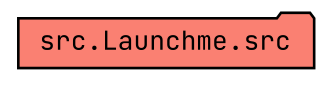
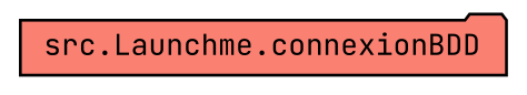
  digraph {
    rankdir=TB
    fontname="JetBrains Mono"
-   n1 [color=black fillcolor=salmon fontname="JetBrains Mono" fontsize=10 height=0.2 label="src.Launchme.src" shape=folder style=filled width=0.4]
+   n1 [color=black fillcolor=salmon fontname="JetBrains Mono" fontsize=10 height=0.2 label="src.Launchme.connexionBDD" shape=folder style=filled width=0.4]
  }
